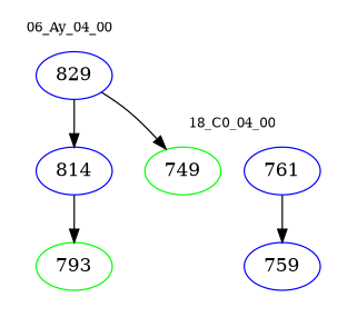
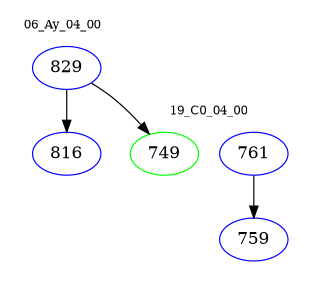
  digraph {
    node [color=blue]
    edge [color=black]
    n1 [label=829]
-   n2 [label=814]
-   n3 [color=green label=793]
+   n2 [label=816]
    n4 [label=761]
    n5 [label=759]
    n6 [color=green label=749]
    subgraph cluster_1 {
      color=white
      fontsize=10
      label="06_Ay_04_00"
      n1
      n2
-     n3
    }
    subgraph cluster_2 {
      color=white
      fontsize=10
-     label="18_C0_04_00"
+     label="19_C0_04_00"
      n4
      n5
      n6
    }
    n1 -> n2
    n1 -> n6
-   n2 -> n3
    n4 -> n5
  }
